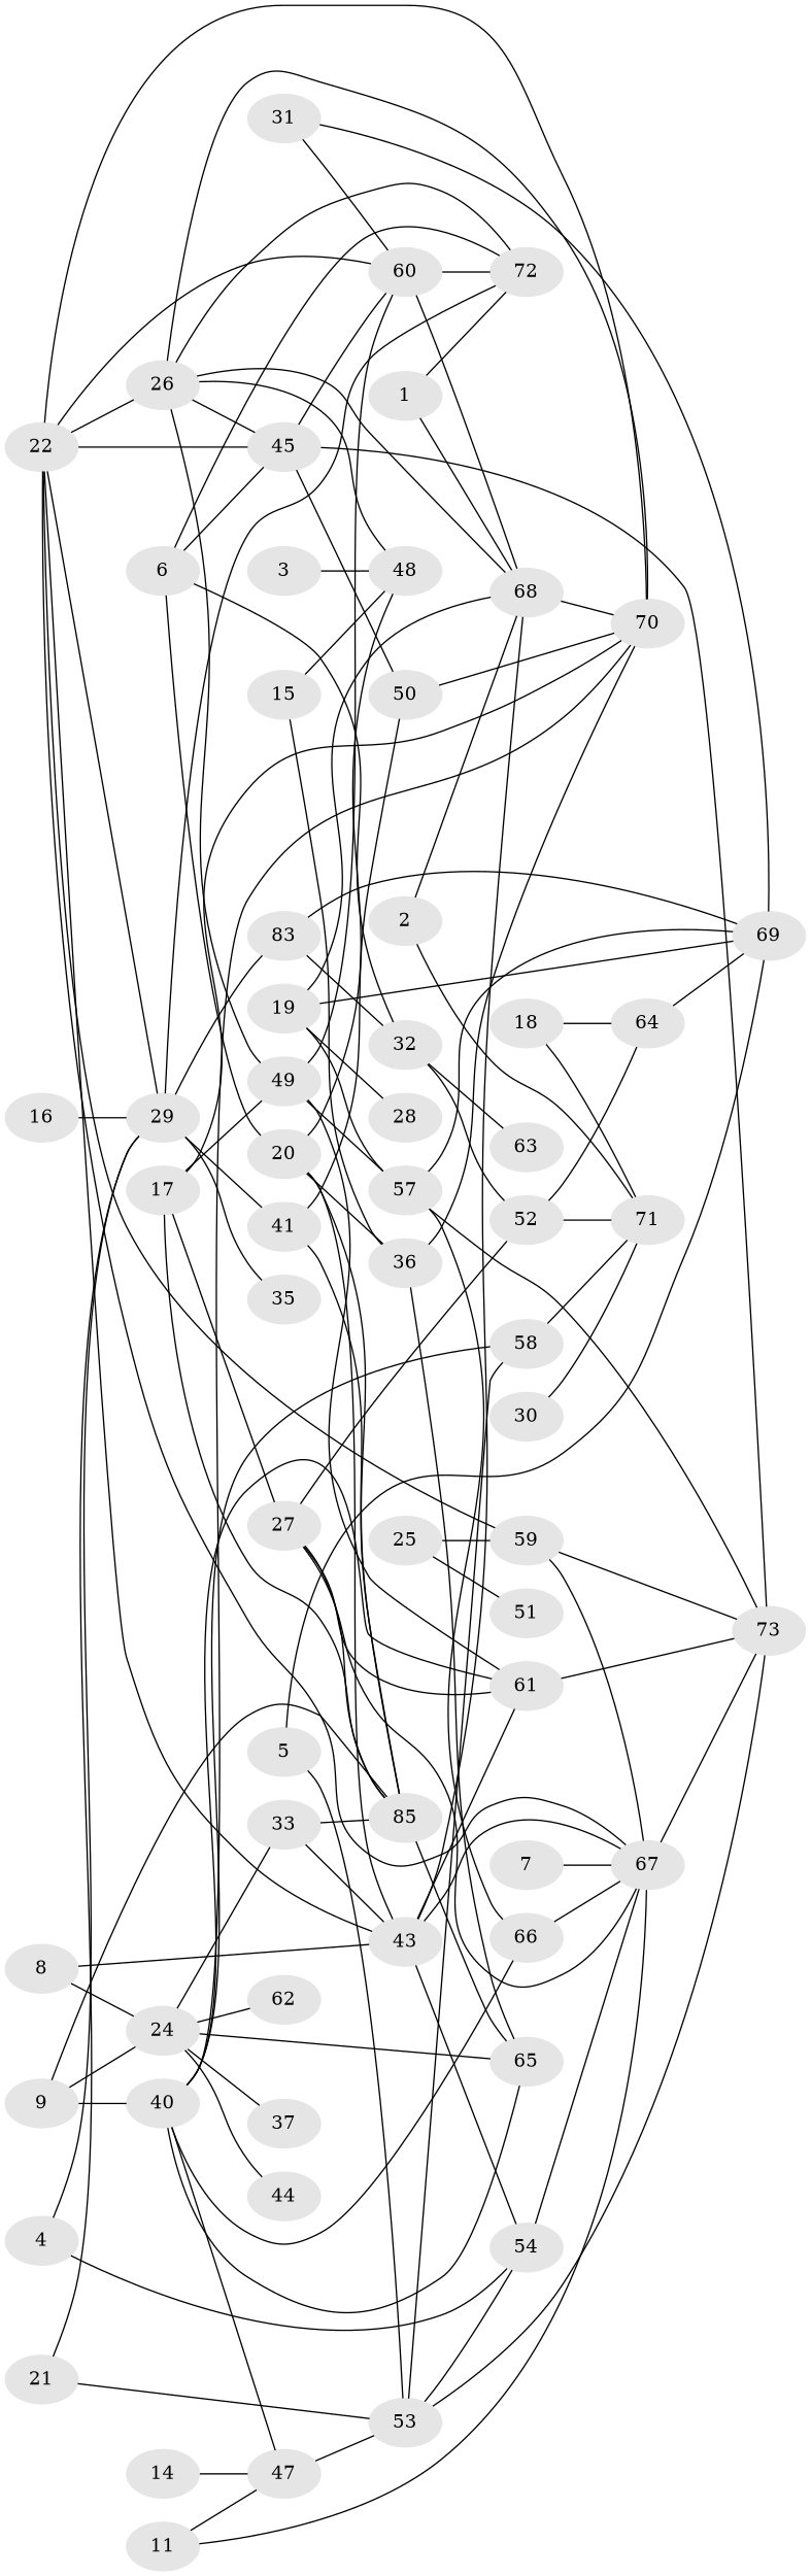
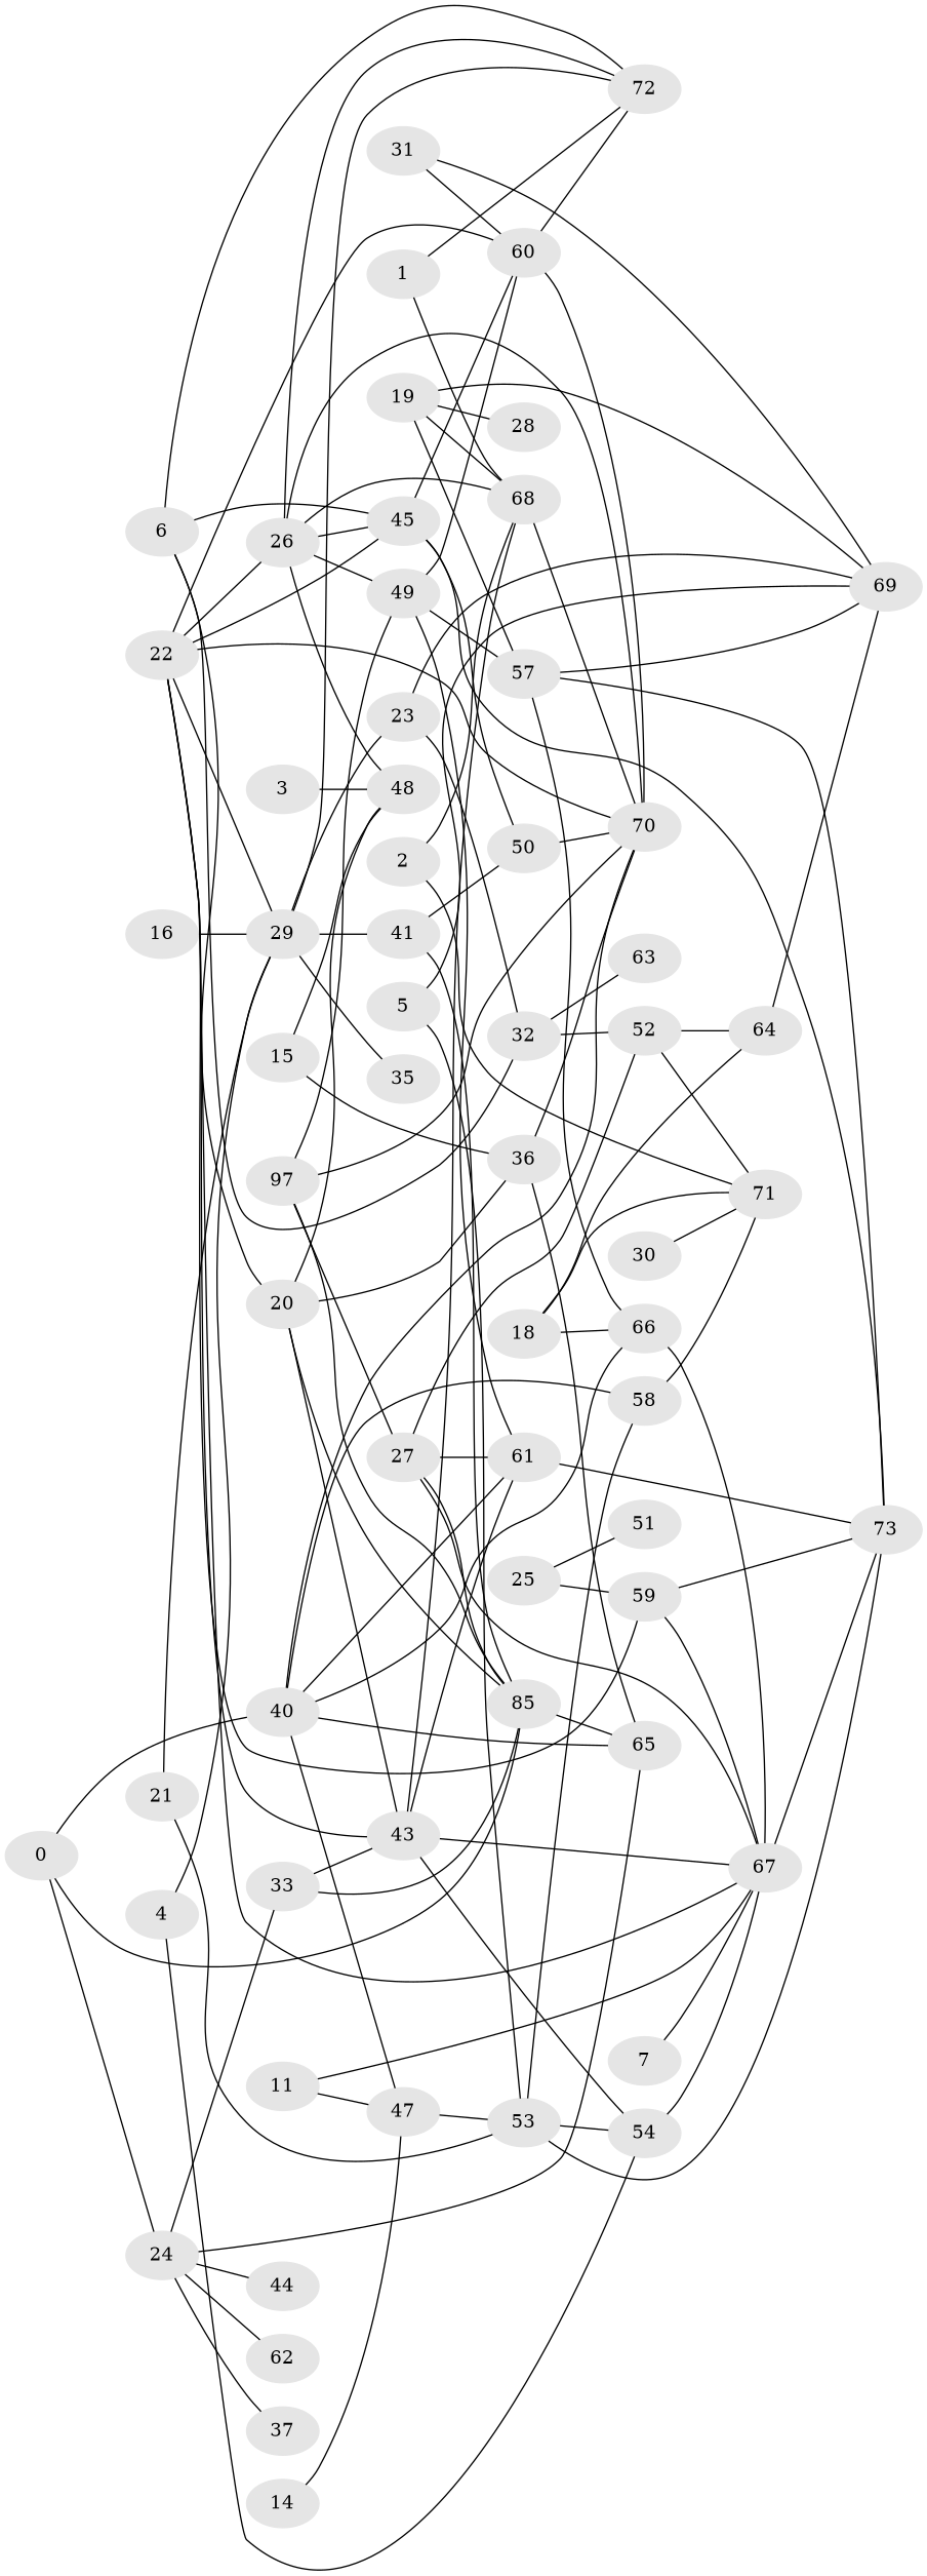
  graph {
    rankdir=LR
    node [color=gray90 style=filled]
    edge [weight=1.0]
    1
    68
    72
    70
    2
    71
    3
    48
    4
    29
    54
-   23 [label=83]
+   23
    35
    41
    67
    5
    53
    69
    58
    73
    6
    20
    32
    45
    43
    n26 [label=85]
    36
    52
    63
    60
    50
    7
-   8
    24
    33
    37
    44
    62
    65
    61
-   9
+   9 [label=0]
    40
    47
    66
    11
    14
    15
    16
-   17
+   17 [label=97]
    27
    49
    19
    28
    57
    18
    64
    21
    22
    26
    59
    25
    51
    30
    31
    1 -- 68
    1 -- 72
    68 -- 70
    2 -- 68
    2 -- 71
    3 -- 48
    4 -- 29
    4 -- 54
    29 -- 72
    29 -- 23
    29 -- 35
    29 -- 41
    54 -- 67
    23 -- 69
    23 -- 32
    41 -- n26
    41 -- 50
    67 -- 73
    5 -- 53
    5 -- 69
    53 -- 54
    53 -- 58
    53 -- 73
    58 -- 71
    6 -- 72
    6 -- 20
    6 -- 32
    6 -- 45
    20 -- 48
    20 -- 43
    20 -- n26
    20 -- 36
    32 -- 52
    32 -- 63
    45 -- 73
    45 -- 60
    45 -- 50
    43 -- 68
    43 -- 54
    43 -- 67
    43 -- 61
    n26 -- 65
    36 -- 70
    36 -- 65
    52 -- 71
    52 -- 64
-   60 -- 68
+   60 -- 70
    60 -- 72
    50 -- 70
    7 -- 67
-   8 -- 43
-   8 -- 24
    24 -- 33
    24 -- 37
    24 -- 44
    24 -- 62
    24 -- 65
    33 -- 43
    33 -- n26
    61 -- 73
    9 -- n26
    9 -- 24
    9 -- 40 [weight=2.0]
    40 -- 70
    40 -- 58
    40 -- 65
    40 -- 61
    40 -- 47 [weight=2.0]
    40 -- 66
    47 -- 53
    66 -- 67
    11 -- 67
    11 -- 47
    14 -- 47
    15 -- 48
    15 -- 36
    16 -- 29
    17 -- 70
    17 -- n26
    17 -- 27
    17 -- 49 [weight=2.0]
    27 -- 67
    27 -- n26
    27 -- 52
    27 -- 61
    49 -- 60
    49 -- 61
    49 -- 57
    19 -- 68
    19 -- 69
    19 -- 28
    19 -- 57
    57 -- 69
    57 -- 73
    57 -- 66
    18 -- 71
+   18 -- 66
    18 -- 64
    64 -- 69
    21 -- 29
    21 -- 53
    22 -- 70 [weight=2.0]
    22 -- 29
    22 -- 67
    22 -- 45
    22 -- 43
    22 -- 60
    22 -- 26
    22 -- 59
    26 -- 68
    26 -- 72
    26 -- 70
    26 -- 48 [weight=2.0]
    26 -- 45
    26 -- 49
    59 -- 67
    59 -- 73
    25 -- 59
    25 -- 51
    30 -- 71
    31 -- 69
    31 -- 60 [weight=2.0]
  }
